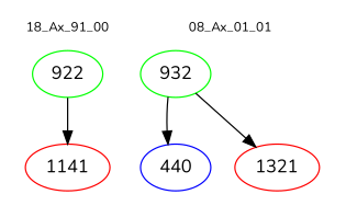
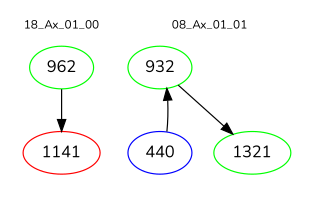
  digraph {
    fontname=Nunito
    node [color=green fontname=Nunito]
    edge [color=black fontname=Nunito]
-   n1 [label=922]
+   n1 [label=962]
    n2 [color=red label=1141]
    n3 [label=932]
    n4 [color=blue label=440]
-   n5 [color=red label=1321]
+   n5 [label=1321]
    subgraph cluster_1 {
      color=white
      fontsize=10
-     label="18_Ax_91_00"
+     label="18_Ax_01_00"
      n1
      n2
    }
    subgraph cluster_2 {
      color=white
      fontsize=10
      label="08_Ax_01_01"
      n3
      n4
      n5
    }
    n1 -> n2
-   n3 -> n4
+   n4 -> n3
    n3 -> n5
  }
